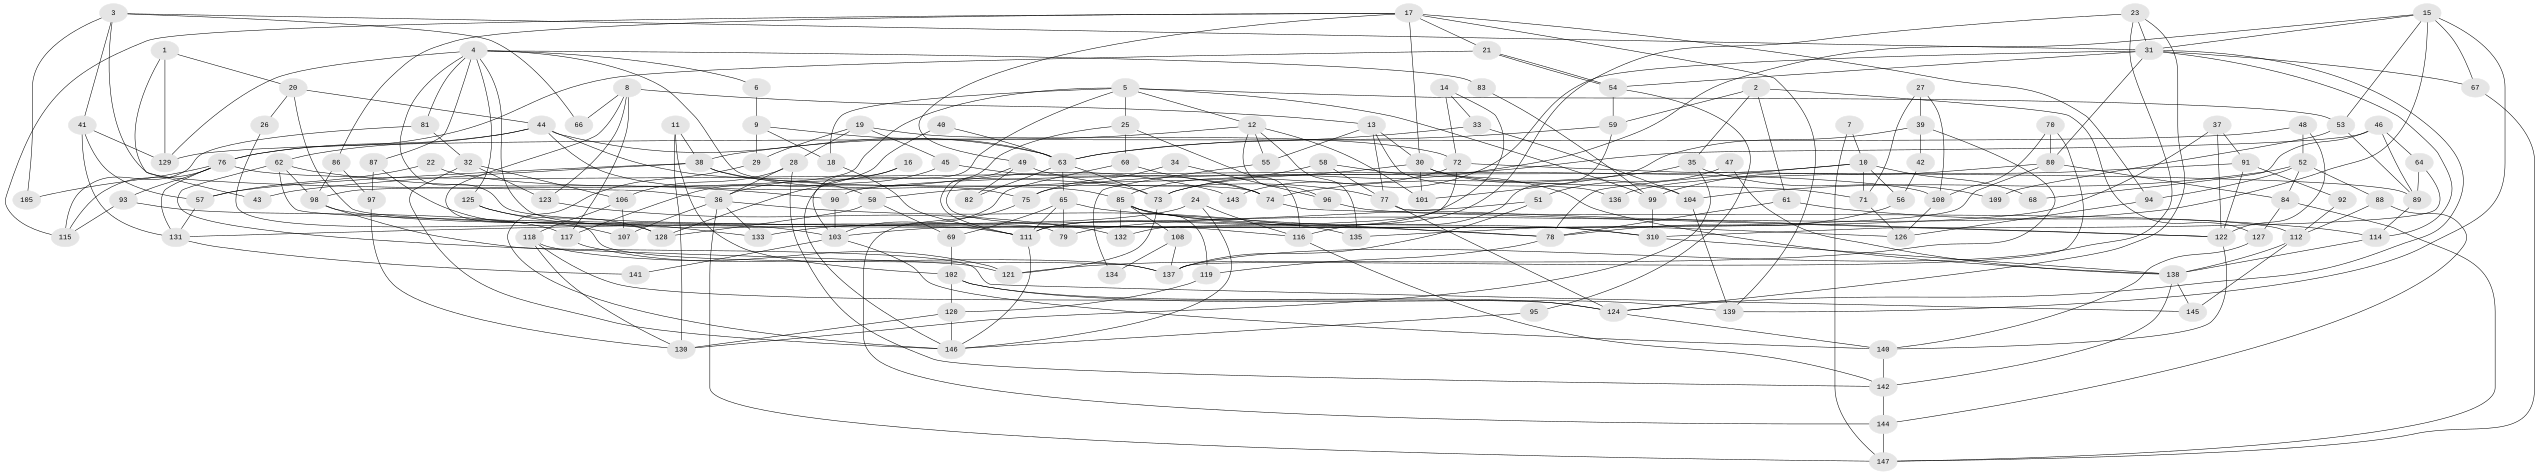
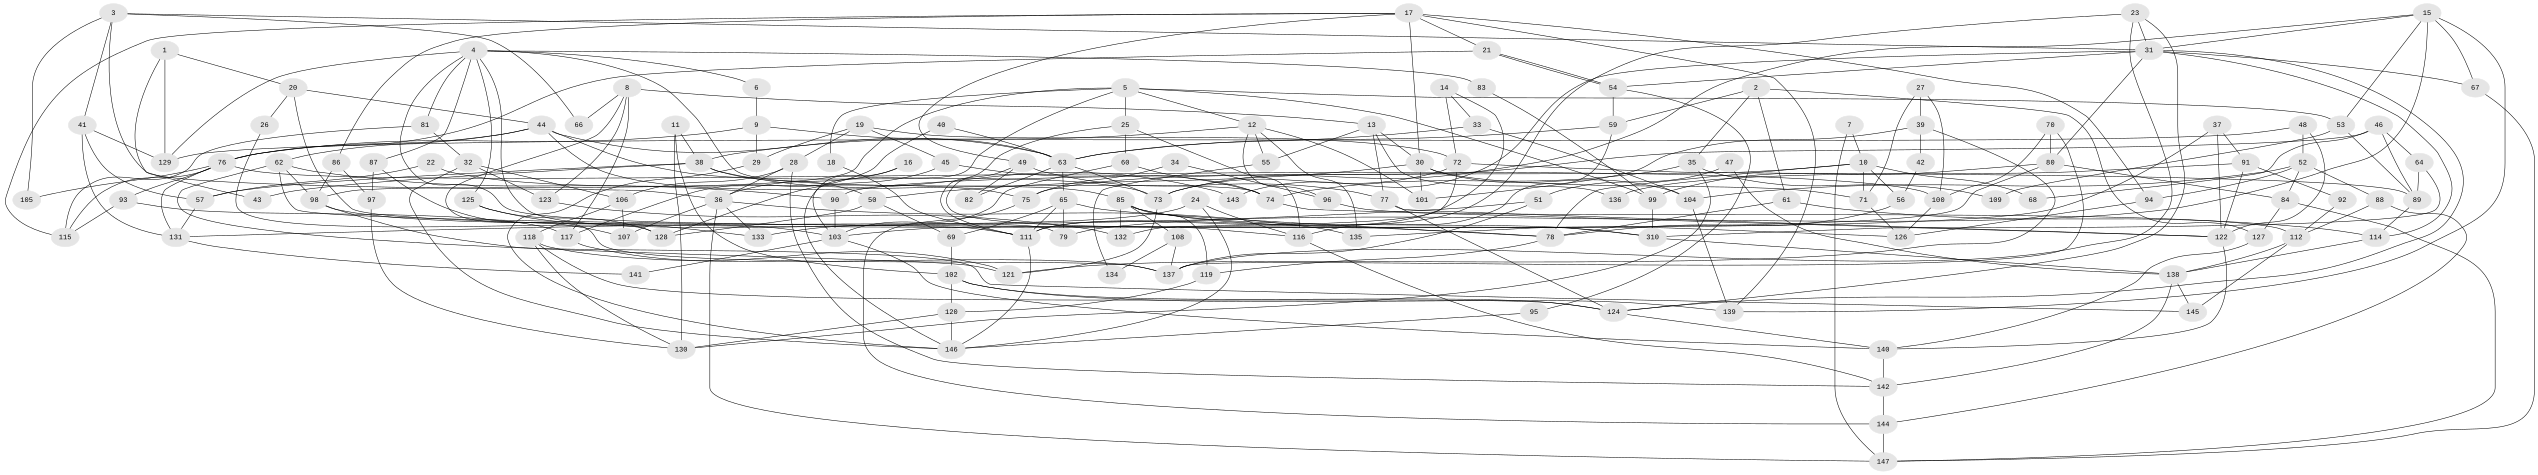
  graph {
    fontname="Liberation Mono"
    node [color=gray90 fontname="Liberation Mono" style=filled]
    edge [fontname="Liberation Mono"]
    1
    20
    43
    129
    26
    44
    n7 [label=310]
    2
    35
    59
    61
    127
    74
    130
    109
    63
    116
    78
    114
    140
    3
    31
    36
    41
    66
    105
    67
    54
    124
    80
    143
    147
    135
    133
    107
    57
    131
    4
    6
    79
    81
    83
    87
    111
    125
    9
    122
    32
    115
    99
    97
    146
    128
    5
    12
    18
    25
    53
    98
    38
    55
    96
    101
    60
    89
    103
    145
    29
    76
    7
    10
    56
    68
    71
    90
    8
    13
    117
    123
    137
    30
    77
    136
    121
    132
    106
    73
    82
    65
    100
    93
    126
    119
    11
    102
    50
    139
    120
    134
    112
    104
    14
    33
    72
    15
    16
    141
    17
    21
    49
    86
    94
    19
    28
    45
    142
    62
    85
    138
    95
    22
    75
    144
    23
    24
    27
    39
    42
    118
    69
    84
    34
    37
    91
    92
    40
    108
    46
    64
    47
    51
    48
    52
    88
-   58
    70
    1 -- 20
    1 -- 43
    1 -- 129
    20 -- 26
    20 -- 44
    20 -- n7
    26 -- 128
    44 -- 63
    44 -- 76
    44 -- 73
    44 -- 62
    44 -- 85
    n7 -- 138
    2 -- 35
    2 -- 59
    2 -- 61
    2 -- 127
    35 -- 74
    35 -- 130
    35 -- 109
    59 -- 63
    59 -- 116
    61 -- 78
    61 -- 114
    127 -- 140
    74 -- 122
    63 -- 73
    63 -- 82
    63 -- 65
    116 -- 142
    78 -- 119
    114 -- 138
    140 -- 142
    3 -- 31
    3 -- 36
    3 -- 41
    3 -- 66
    3 -- 105
    31 -- 114
    31 -- 67
    31 -- 54
    31 -- 124
    31 -- 80
    31 -- 143
    36 -- 147
    36 -- 135
    36 -- 133
    36 -- 107
    41 -- 129
    41 -- 57
    41 -- 131
    67 -- 147
    54 -- 59
    54 -- 95
    124 -- 140
    80 -- 135
    80 -- 99
    80 -- 84
    57 -- 131
    131 -- 141
    4 -- 129
    4 -- 74
    4 -- 6
    4 -- 79
    4 -- 81
    4 -- 83
    4 -- 87
    4 -- 111
    4 -- 125
    6 -- 9
    81 -- 32
    81 -- 115
    83 -- 99
    87 -- 107
    87 -- 97
    111 -- 146
    125 -- 133
    125 -- 128
    9 -- 63
    9 -- 29
-   9 -- 18
+   9 -- 76
    122 -- 140
    32 -- 146
    32 -- 123
    32 -- 106
    99 -- n7
    97 -- 130
    5 -- 99
    5 -- 146
    5 -- 12
    5 -- 18
    5 -- 25
    5 -- 53
    5 -- 98
    12 -- 135
    12 -- 38
    12 -- 55
    12 -- 96
    12 -- 101
    18 -- 111
    25 -- 116
    25 -- 111
    25 -- 60
    53 -- 109
    53 -- 89
    98 -- 103
    98 -- 145
    38 -- 43
    38 -- 143
    38 -- 57
    38 -- 50
    55 -- 134
    96 -- 112
    60 -- 74
    60 -- 103
    89 -- 114
    103 -- 140
    103 -- 141
    29 -- 146
    76 -- 105
    76 -- 131
    76 -- 115
    76 -- 100
    76 -- 93
    7 -- 147
    7 -- 10
    10 -- 78
    10 -- 56
    10 -- 68
    10 -- 71
    10 -- 90
    56 -- 78
    71 -- 126
    90 -- 103
    8 -- 66
    8 -- 13
    8 -- 117
    8 -- 123
    8 -- 137
    13 -- 55
    13 -- 30
    13 -- 77
    13 -- 136
    117 -- 121
    123 -- 132
    30 -- 101
    30 -- 71
    30 -- 50
    30 -- 104
    77 -- 124
    77 -- 122
    106 -- 107
    106 -- 118
    73 -- 121
    65 -- 78
    65 -- 79
    65 -- 111
    65 -- 69
    100 -- 126
    93 -- 115
    93 -- 117
    119 -- 120
    11 -- 130
    11 -- 38
    11 -- 102
    102 -- 124
    102 -- 139
    102 -- 120
    50 -- 128
    50 -- 69
    120 -- 130
    120 -- 146
    112 -- 145
    112 -- 138
    104 -- 139
    14 -- 111
    14 -- 33
    14 -- 72
    33 -- 63
    33 -- 104
    72 -- 89
    72 -- 132
    72 -- 73
    15 -- 31
    15 -- 67
    15 -- 79
    15 -- 53
    15 -- 73
    15 -- 139
    16 -- 36
    16 -- 103
    17 -- 115
    17 -- 30
    17 -- 139
    17 -- 21
    17 -- 49
    17 -- 86
    17 -- 94
    21 -- 54
    21 -- 54
    21 -- 76
    49 -- 116
    49 -- 77
    49 -- 82
    86 -- 97
    86 -- 98
    94 -- 126
    19 -- 29
    19 -- 72
    19 -- 28
    19 -- 45
    28 -- 36
    28 -- 106
    28 -- 142
    45 -- 74
    45 -- 128
    142 -- 144
    62 -- 78
    62 -- 98
    62 -- 90
    62 -- 121
    85 -- n7
    85 -- 132
    85 -- 126
    85 -- 119
    85 -- 108
    138 -- 145
    138 -- 142
    95 -- 146
    22 -- 57
    22 -- 75
    75 -- 144
    144 -- 147
    23 -- 31
    23 -- 124
    23 -- 111
    23 -- 137
    24 -- 116
    24 -- 133
    24 -- 146
    27 -- 71
    27 -- 100
    27 -- 39
    39 -- 101
    39 -- 121
    39 -- 42
    42 -- 56
    118 -- 130
    118 -- 124
    118 -- 137
    69 -- 102
    84 -- 127
    84 -- 147
    34 -- 96
    34 -- 75
    37 -- 122
    37 -- 103
    37 -- 91
    91 -- 122
    91 -- 136
    91 -- 92
    92 -- 112
    40 -- 63
    40 -- 117
    108 -- 137
    108 -- 134
    46 -- 89
    46 -- 68
    46 -- 75
    46 -- 64
    64 -- n7
    64 -- 89
    47 -- 138
    47 -- 51
    51 -- 131
    51 -- 137
    48 -- 129
    48 -- 122
    48 -- 52
    52 -- 104
    52 -- 94
    52 -- 84
    52 -- 88
    88 -- 112
    88 -- 144
-   58 -- 77
-   58 -- 85
-   58 -- 138
    70 -- 80
    70 -- 137
    70 -- 100
  }
